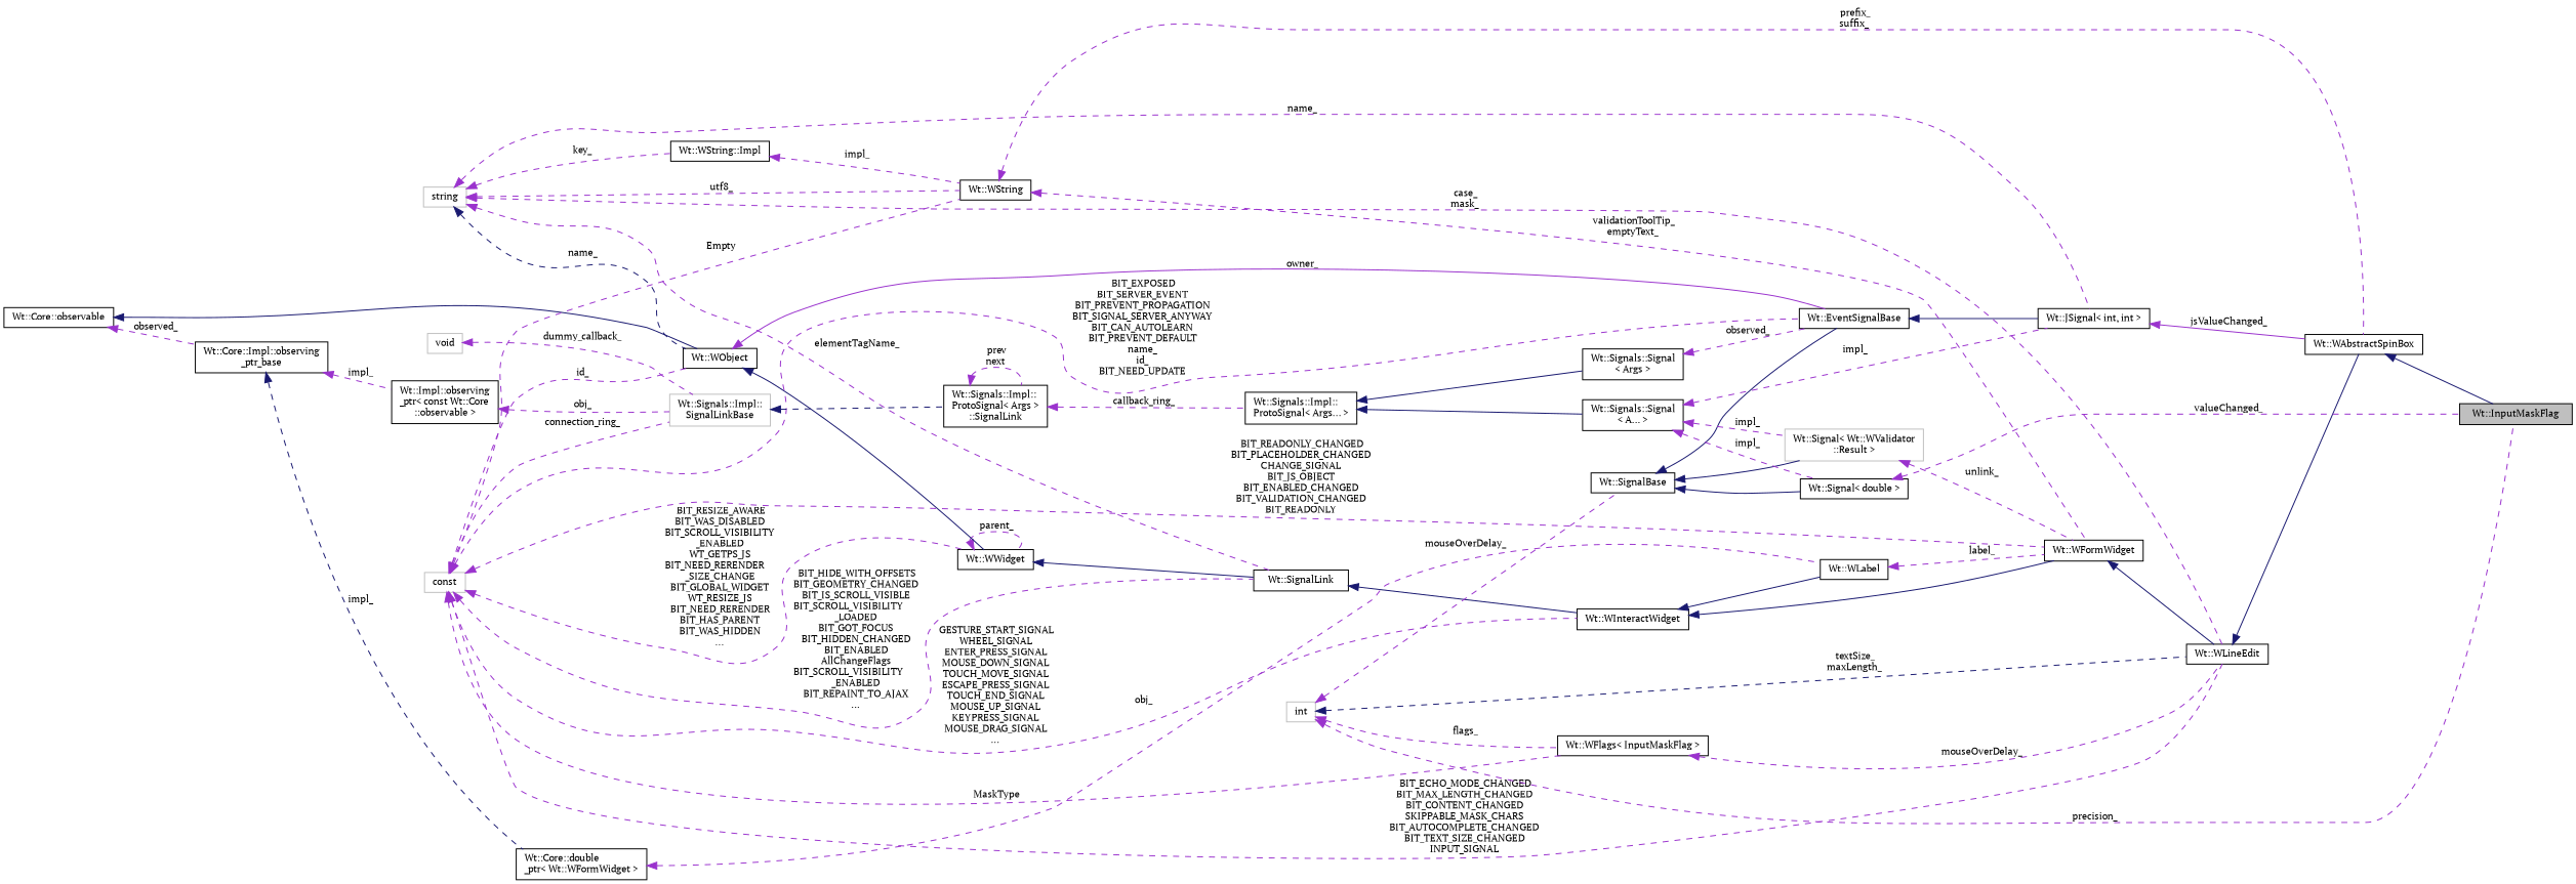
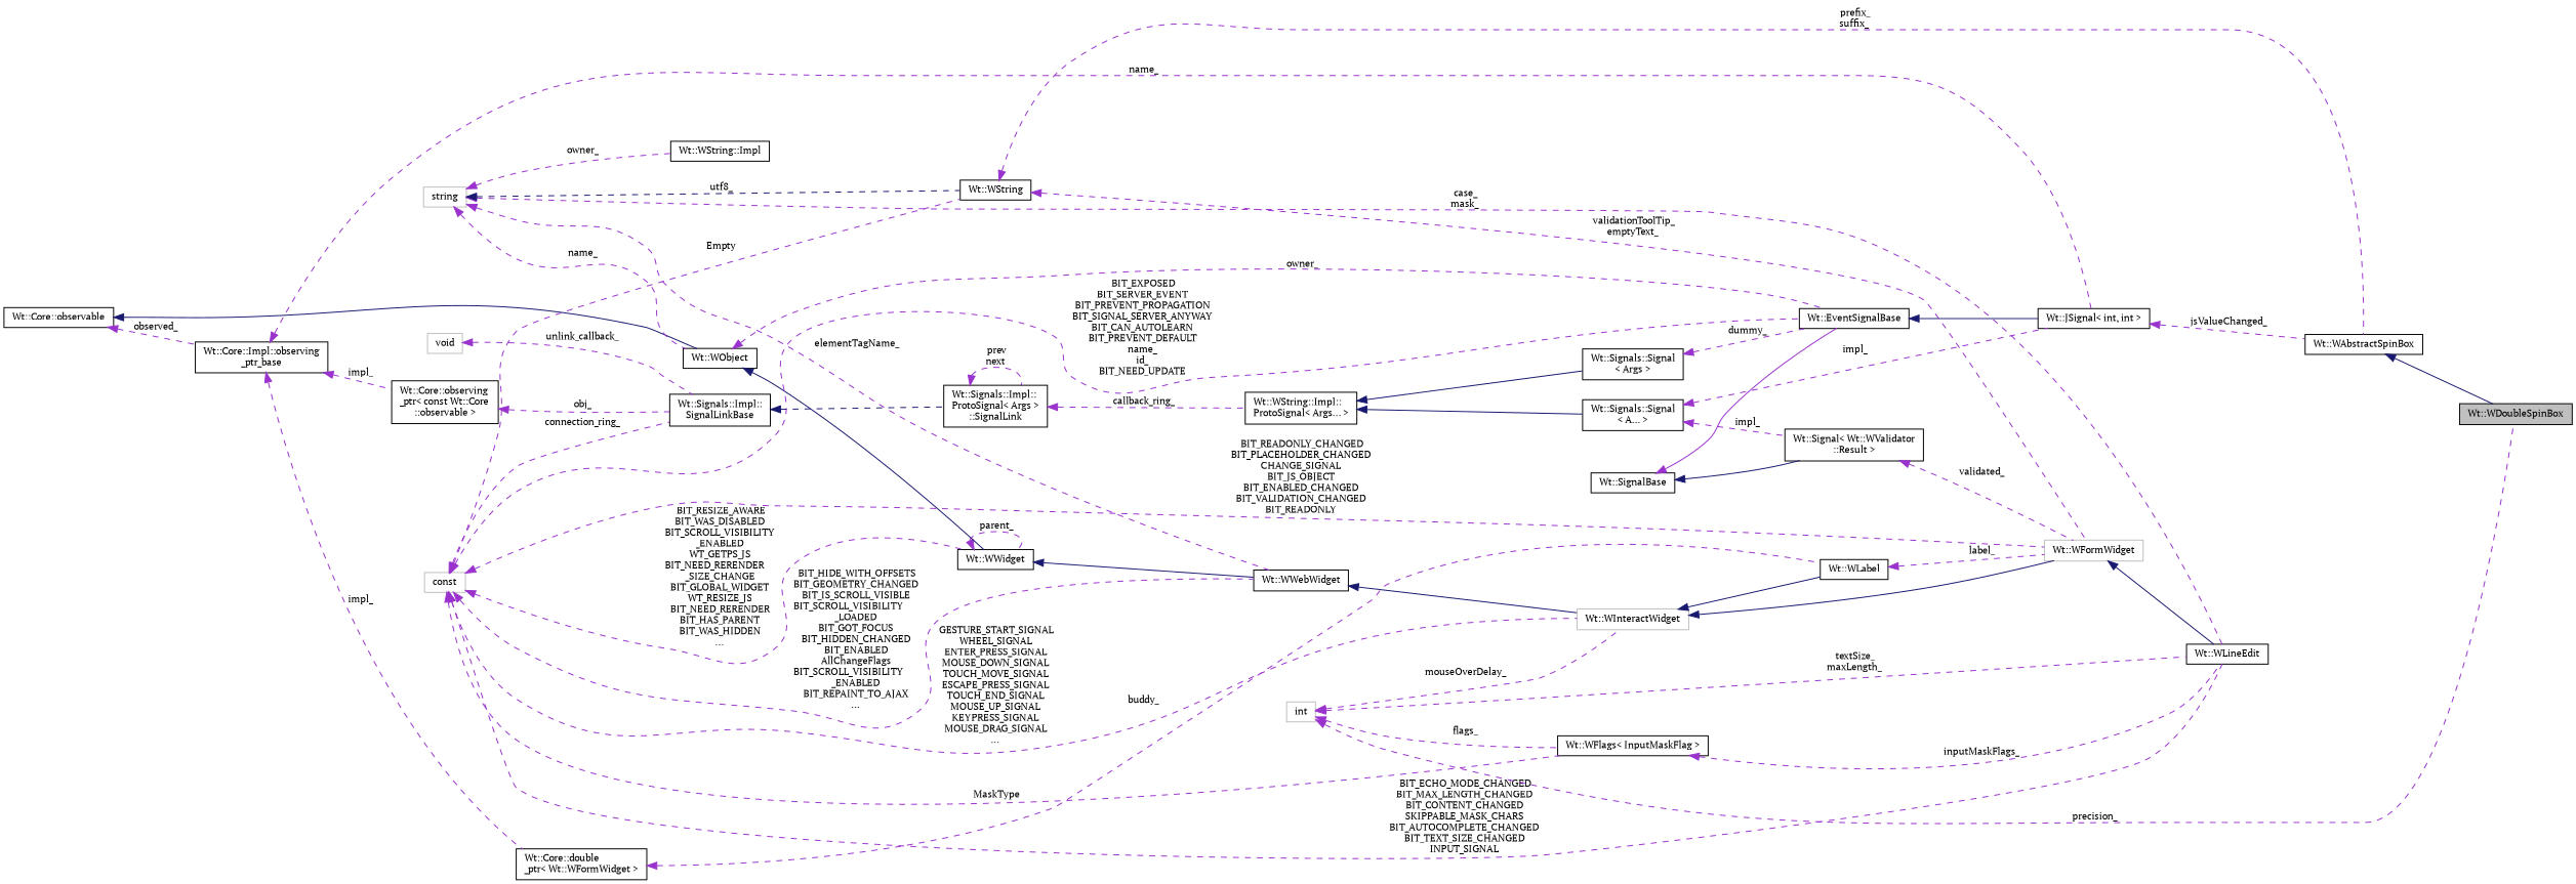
  digraph {
    fontname="PT Serif"
    rankdir=LR
    node [color=black fillcolor=white fontname="PT Serif" fontsize=10 shape=record style=filled]
    edge [color=darkorchid3 dir=back fontname="PT Serif" fontsize=10 labelfontname=Helvetica labelfontsize=10 style=dashed]
-   n1 [fillcolor=grey75 fontcolor=black height=0.2 label="Wt::InputMaskFlag" width=0.4]
+   n1 [fillcolor=grey75 fontcolor=black height=0.2 label="Wt::WDoubleSpinBox" width=0.4]
    n2 [height=0.2 label="Wt::WAbstractSpinBox" width=0.4]
    n3 [height=0.2 label="Wt::WLineEdit" width=0.4]
-   n4 [height=0.2 label="Wt::WFormWidget" width=0.4]
-   n5 [height=0.2 label="Wt::WInteractWidget" width=0.4]
+   n4 [color=grey75 height=0.2 label="Wt::WFormWidget" width=0.4]
+   n5 [color=grey75 height=0.2 label="Wt::WInteractWidget" width=0.4]
    n6 [height=0.2 label="Wt::WLabel" width=0.4]
-   n7 [height=0.2 label="Wt::SignalLink" width=0.4]
+   n7 [height=0.2 label="Wt::WWebWidget" width=0.4]
    n8 [height=0.2 label="Wt::WWidget" width=0.4]
    n9 [height=0.2 label="Wt::WObject" width=0.4]
    n10 [height=0.2 label="Wt::EventSignalBase" width=0.4]
    n11 [height=0.2 label="Wt::JSignal\< int, int \>" width=0.4]
    n12 [height=0.2 label="Wt::Core::observable" width=0.4]
    n13 [height=0.2 label="Wt::Core::Impl::observing\l_ptr_base" width=0.4]
    n14 [height=0.2 label="Wt::Core::double\l_ptr\< Wt::WFormWidget \>" width=0.4]
-   n15 [height=0.2 label="Wt::Impl::observing\l_ptr\< const Wt::Core\l::observable \>" width=0.4]
+   n15 [height=0.2 label="Wt::Core::observing\l_ptr\< const Wt::Core\l::observable \>" width=0.4]
    n16 [color=grey75 height=0.2 label=string width=0.4]
    n17 [height=0.2 label="Wt::WString" width=0.4]
    n18 [height=0.2 label="Wt::WString::Impl" width=0.4]
    n19 [color=grey75 height=0.2 label=const width=0.4]
-   n20 [color=grey75 height=0.2 label="Wt::Signals::Impl::\lSignalLinkBase" width=0.4]
+   n20 [height=0.2 label="Wt::Signals::Impl::\lSignalLinkBase" width=0.4]
    n21 [height=0.2 label="Wt::WFlags\< InputMaskFlag \>" width=0.4]
    n22 [height=0.2 label="Wt::Signals::Impl::\lProtoSignal\< Args \>\l::SignalLink" width=0.4]
    n23 [color=grey75 height=0.2 label=int width=0.4]
-   n24 [height=0.2 label="Wt::Signals::Impl::\lProtoSignal\< Args... \>" width=0.4]
-   n25 [color=grey75 height=0.2 label="Wt::Signal\< Wt::WValidator\l::Result \>" width=0.4]
+   n24 [height=0.2 label="Wt::WString::Impl::\lProtoSignal\< Args... \>" width=0.4]
+   n25 [height=0.2 label="Wt::Signal\< Wt::WValidator\l::Result \>" width=0.4]
    n26 [height=0.2 label="Wt::SignalBase" width=0.4]
-   n27 [height=0.2 label="Wt::Signal\< double \>" width=0.4]
    n28 [height=0.2 label="Wt::Signals::Signal\l\< A... \>" width=0.4]
    n29 [height=0.2 label="Wt::Signals::Signal\l\< Args \>" width=0.4]
    n30 [color=grey75 height=0.2 label=void width=0.4]
    n2 -> n1 [color=midnightblue style=solid]
-   n3 -> n2 [color=midnightblue style=solid]
    n4 -> n3 [color=midnightblue style=solid]
    n5 -> n4 [color=midnightblue style=solid]
    n5 -> n6 [color=midnightblue style=solid]
    n6 -> n4 [label=" label_"]
    n7 -> n5 [color=midnightblue style=solid]
    n8 -> n7 [color=midnightblue style=solid]
    n8 -> n8 [label=" parent_"]
    n9 -> n8 [color=midnightblue style=solid]
-   n9 -> n10 [label=" owner_" style=solid]
+   n9 -> n10 [label=" owner_"]
    n10 -> n11 [color=midnightblue style=solid]
-   n11 -> n2 [label=" jsValueChanged_" style=solid]
+   n11 -> n2 [label=" jsValueChanged_"]
    n12 -> n9 [color=midnightblue style=solid]
    n12 -> n13 [label=" observed_"]
-   n13 -> n14 [color=midnightblue label=" impl_"]
+   n13 -> n14 [label=" impl_"]
    n13 -> n15 [label=" impl_"]
-   n14 -> n6 [label=" obj_"]
+   n14 -> n6 [label=" buddy_"]
    n15 -> n20 [label=" obj_"]
    n16 -> n3 [label=" case_\nmask_"]
    n16 -> n7 [label=" elementTagName_"]
-   n16 -> n9 [color=midnightblue label=" name_"]
-   n16 -> n11 [label=" name_"]
-   n16 -> n17 [label=" utf8_"]
-   n16 -> n18 [label=" key_"]
+   n16 -> n9 [label=" name_"]
+   n13 -> n11 [label=" name_"]
+   n16 -> n17 [color=midnightblue label=" utf8_"]
+   n16 -> n18 [label=" owner_"]
    n17 -> n2 [label=" prefix_\nsuffix_"]
    n17 -> n4 [label=" validationToolTip_\nemptyText_"]
-   n18 -> n17 [label=" impl_"]
    n19 -> n3 [label=" BIT_ECHO_MODE_CHANGED\nBIT_MAX_LENGTH_CHANGED\nBIT_CONTENT_CHANGED\nSKIPPABLE_MASK_CHARS\nBIT_AUTOCOMPLETE_CHANGED\nBIT_TEXT_SIZE_CHANGED\nINPUT_SIGNAL"]
    n19 -> n4 [label=" BIT_READONLY_CHANGED\nBIT_PLACEHOLDER_CHANGED\nCHANGE_SIGNAL\nBIT_JS_OBJECT\nBIT_ENABLED_CHANGED\nBIT_VALIDATION_CHANGED\nBIT_READONLY"]
    n19 -> n5 [label=" GESTURE_START_SIGNAL\nWHEEL_SIGNAL\nENTER_PRESS_SIGNAL\nMOUSE_DOWN_SIGNAL\nTOUCH_MOVE_SIGNAL\nESCAPE_PRESS_SIGNAL\nTOUCH_END_SIGNAL\nMOUSE_UP_SIGNAL\nKEYPRESS_SIGNAL\nMOUSE_DRAG_SIGNAL\n..."]
    n19 -> n7 [label=" BIT_HIDE_WITH_OFFSETS\nBIT_GEOMETRY_CHANGED\nBIT_IS_SCROLL_VISIBLE\nBIT_SCROLL_VISIBILITY\l_LOADED\nBIT_GOT_FOCUS\nBIT_HIDDEN_CHANGED\nBIT_ENABLED\nAllChangeFlags\nBIT_SCROLL_VISIBILITY\l_ENABLED\nBIT_REPAINT_TO_AJAX\n..."]
    n19 -> n8 [label=" BIT_RESIZE_AWARE\nBIT_WAS_DISABLED\nBIT_SCROLL_VISIBILITY\l_ENABLED\nWT_GETPS_JS\nBIT_NEED_RERENDER\l_SIZE_CHANGE\nBIT_GLOBAL_WIDGET\nWT_RESIZE_JS\nBIT_NEED_RERENDER\nBIT_HAS_PARENT\nBIT_WAS_HIDDEN\n..."]
-   n19 -> n9 [label=" id_"]
    n19 -> n10 [label=" BIT_EXPOSED\nBIT_SERVER_EVENT\nBIT_PREVENT_PROPAGATION\nBIT_SIGNAL_SERVER_ANYWAY\nBIT_CAN_AUTOLEARN\nBIT_PREVENT_DEFAULT\nname_\nid_\nBIT_NEED_UPDATE"]
    n19 -> n17 [label=" Empty"]
    n19 -> n20 [label=" connection_ring_"]
    n19 -> n21 [label=" MaskType"]
    n20 -> n22 [color=midnightblue]
-   n21 -> n3 [label=" mouseOverDelay_"]
+   n21 -> n3 [label=" inputMaskFlags_"]
    n22 -> n22 [label=" prev\nnext"]
    n22 -> n24 [label=" callback_ring_"]
    n23 -> n1 [label=" precision_"]
-   n23 -> n3 [color=midnightblue label=" textSize_\nmaxLength_"]
-   n23 -> n26 [label=" mouseOverDelay_"]
+   n23 -> n3 [label=" textSize_\nmaxLength_"]
+   n23 -> n5 [label=" mouseOverDelay_"]
    n23 -> n21 [label=" flags_"]
    n24 -> n28 [color=midnightblue style=solid]
    n24 -> n29 [color=midnightblue style=solid]
-   n25 -> n4 [label=" unlink_"]
-   n26 -> n10 [color=midnightblue style=solid]
+   n25 -> n4 [label=" validated_"]
+   n26 -> n10 [style=solid]
    n26 -> n25 [color=midnightblue style=solid]
-   n26 -> n27 [color=midnightblue style=solid]
-   n27 -> n1 [label=" valueChanged_"]
    n28 -> n11 [label=" impl_"]
    n28 -> n25 [label=" impl_"]
-   n28 -> n27 [label=" impl_"]
-   n29 -> n10 [label=" observed_"]
-   n30 -> n20 [label=" dummy_callback_"]
+   n29 -> n10 [label=" dummy_"]
+   n30 -> n20 [label=" unlink_callback_"]
  }
